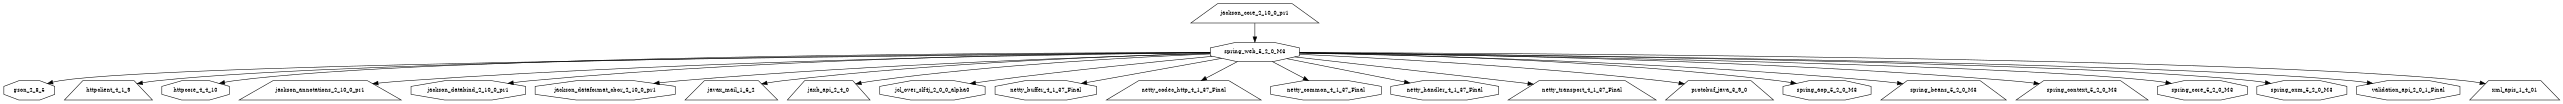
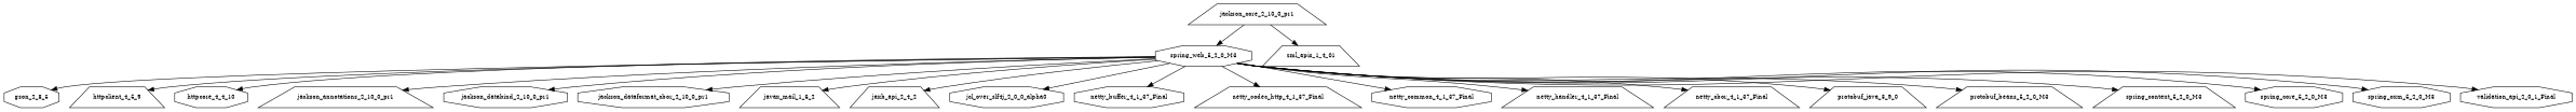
  digraph {
    node [fontsize=10.0 shape=octagon]
    spring_web_5_2_0_M3
    gson_2_8_5
-   httpclient_4_5_9 [shape=trapezium label=httpclient_4_1_9]
+   httpclient_4_5_9 [shape=trapezium]
    n4 [label=httpcore_4_4_10]
    jackson_annotations_2_10_0_pr1 [shape=trapezium]
    jackson_databind_2_10_0_pr1
    jackson_dataformat_cbor_2_10_0_pr1
    javax_mail_1_6_2 [shape=trapezium]
-   jaxb_api_2_4_0 [shape=trapezium]
+   jaxb_api_2_4_0 [shape=trapezium label=jaxb_api_2_4_2]
    jcl_over_slf4j_2_0_0_alpha0
    netty_buffer_4_1_37_Final
    netty_codec_http_4_1_37_Final [shape=trapezium]
    netty_common_4_1_37_Final
-   netty_handler_4_1_37_Final
-   netty_transport_4_1_37_Final [shape=trapezium]
+   netty_handler_4_1_37_Final [shape=trapezium]
+   netty_transport_4_1_37_Final [shape=trapezium label=netty_cbor_4_1_37_Final]
    protobuf_java_3_9_0 [shape=trapezium]
-   spring_aop_5_2_0_M3
-   spring_beans_5_2_0_M3 [shape=trapezium]
+   spring_beans_5_2_0_M3 [shape=trapezium label=protobuf_beans_5_2_0_M3]
    spring_context_5_2_0_M3 [shape=trapezium]
    spring_core_5_2_0_M3
    spring_oxm_5_2_0_M3
    validation_api_2_0_1_Final
    xml_apis_1_4_01 [shape=trapezium]
    jackson_core_2_10_0_pr1 [shape=trapezium]
    spring_web_5_2_0_M3 -> gson_2_8_5
    spring_web_5_2_0_M3 -> httpclient_4_5_9
    spring_web_5_2_0_M3 -> n4
    spring_web_5_2_0_M3 -> jackson_annotations_2_10_0_pr1
    spring_web_5_2_0_M3 -> jackson_databind_2_10_0_pr1
    spring_web_5_2_0_M3 -> jackson_dataformat_cbor_2_10_0_pr1
    spring_web_5_2_0_M3 -> javax_mail_1_6_2
    spring_web_5_2_0_M3 -> jaxb_api_2_4_0
    spring_web_5_2_0_M3 -> jcl_over_slf4j_2_0_0_alpha0
    spring_web_5_2_0_M3 -> netty_buffer_4_1_37_Final
    spring_web_5_2_0_M3 -> netty_codec_http_4_1_37_Final
    spring_web_5_2_0_M3 -> netty_common_4_1_37_Final
    spring_web_5_2_0_M3 -> netty_handler_4_1_37_Final
    spring_web_5_2_0_M3 -> netty_transport_4_1_37_Final
    spring_web_5_2_0_M3 -> protobuf_java_3_9_0
-   spring_web_5_2_0_M3 -> spring_aop_5_2_0_M3
    spring_web_5_2_0_M3 -> spring_beans_5_2_0_M3
    spring_web_5_2_0_M3 -> spring_context_5_2_0_M3
    spring_web_5_2_0_M3 -> spring_core_5_2_0_M3
    spring_web_5_2_0_M3 -> spring_oxm_5_2_0_M3
    spring_web_5_2_0_M3 -> validation_api_2_0_1_Final
-   spring_web_5_2_0_M3 -> xml_apis_1_4_01
+   jackson_core_2_10_0_pr1 -> xml_apis_1_4_01
    jackson_core_2_10_0_pr1 -> spring_web_5_2_0_M3
  }
